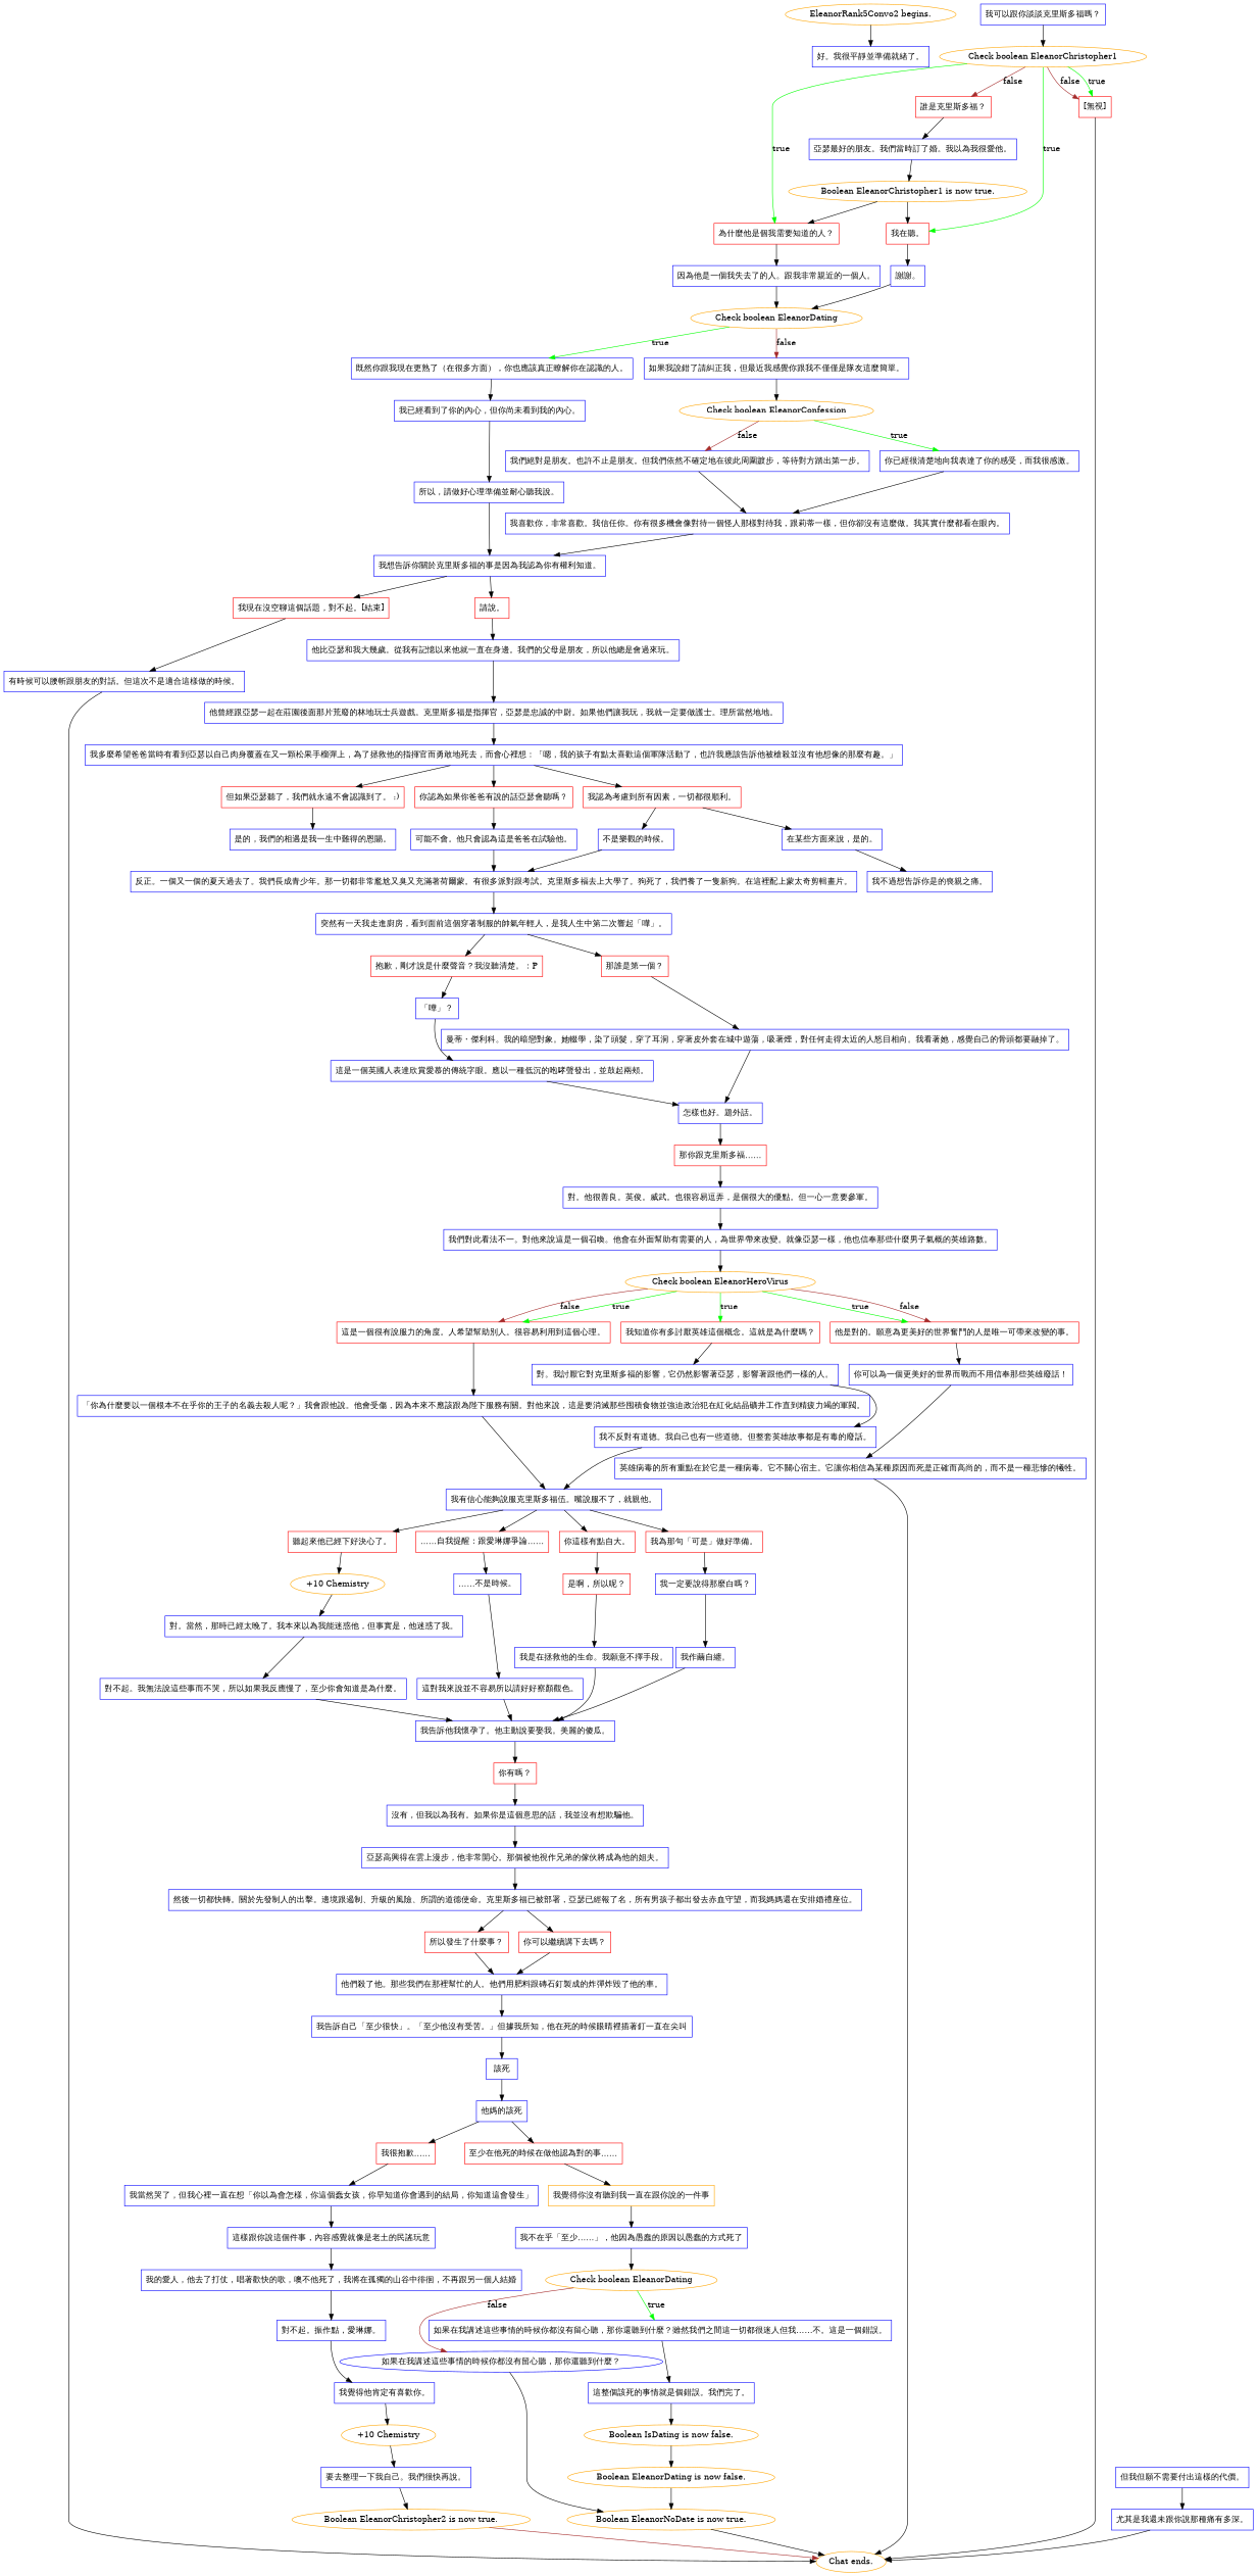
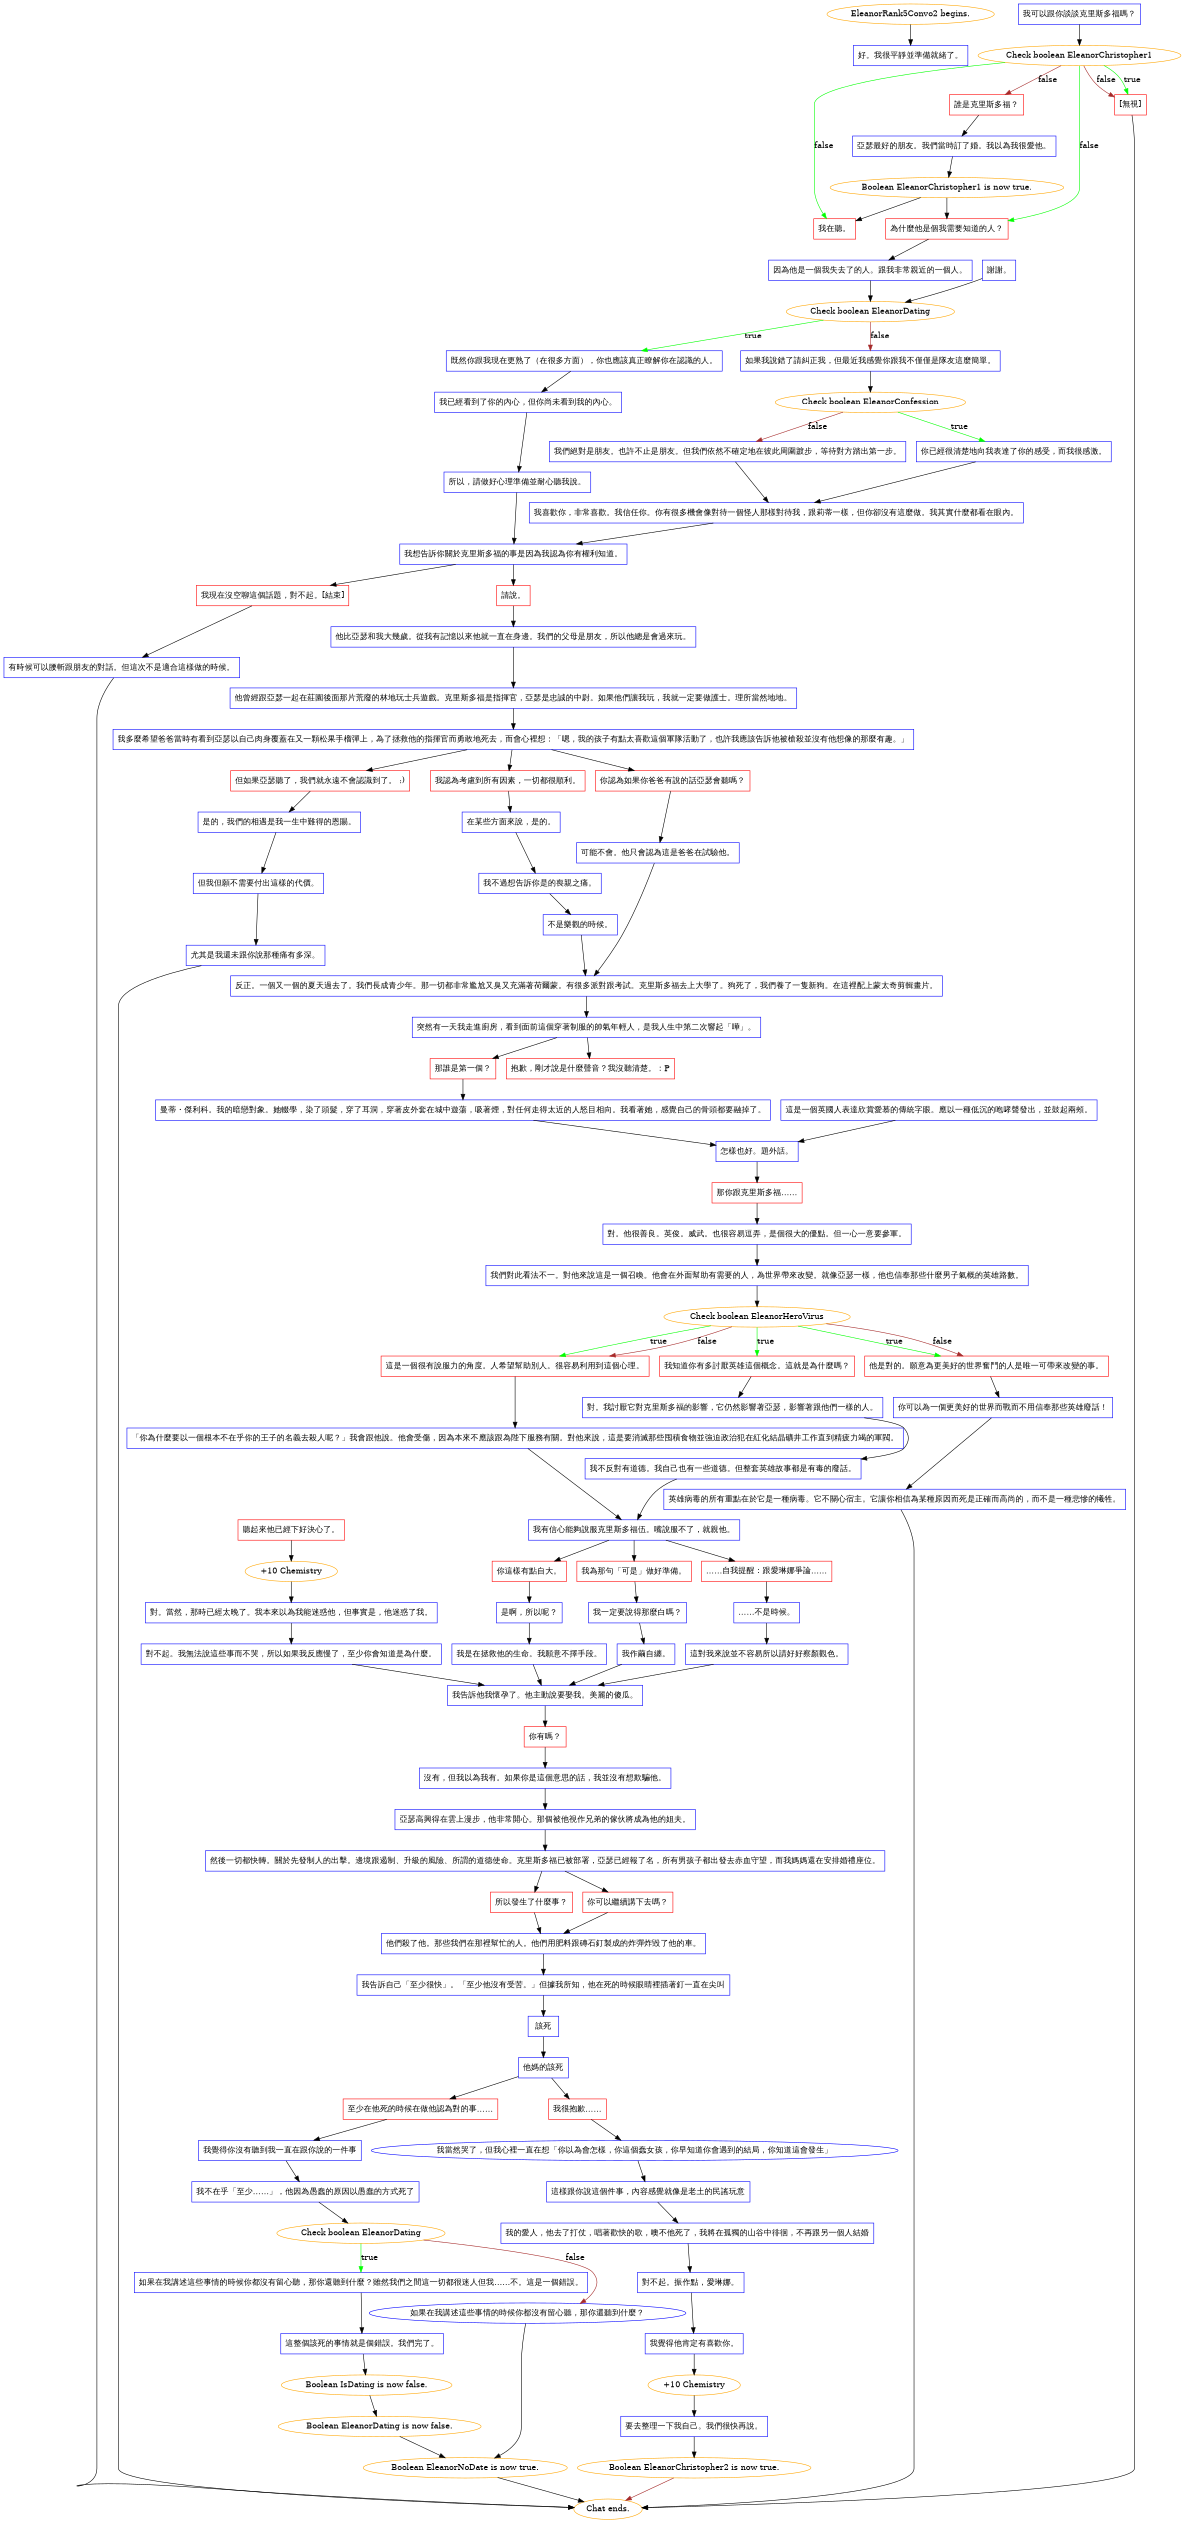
  digraph {
    node [color=blue shape=box]
    "EleanorRank5Convo2 begins." [color=orange shape=""]
    n2 [label="好。我很平靜並準備就緒了。"]
    n3 [label="我可以跟你談談克里斯多福嗎？"]
    n4 [color=orange label="Check boolean EleanorChristopher1" shape=""]
    n5 [color=red label="我在聽。"]
    n6 [color=red label="為什麼他是個我需要知道的人？"]
    n7 [color=red label="[無視]"]
    n8 [color=red label="誰是克里斯多福？"]
    n9 [label="謝謝。"]
    n10 [label="因為他是一個我失去了的人。跟我非常親近的一個人。"]
    "Chat ends." [color=orange shape=""]
    n12 [label="亞瑟最好的朋友。我們當時訂了婚。我以為我很愛他。"]
    n13 [color=orange label="Check boolean EleanorDating" shape=""]
    n14 [color=orange label="Boolean EleanorChristopher1 is now true." shape=""]
    n15 [label="既然你跟我現在更熟了（在很多方面），你也應該真正瞭解你在認識的人。"]
    n16 [label="如果我說錯了請糾正我，但最近我感覺你跟我不僅僅是隊友這麼簡單。"]
    n17 [label="我已經看到了你的內心，但你尚未看到我的內心。"]
    n18 [color=orange label="Check boolean EleanorConfession" shape=""]
    n19 [label="所以，請做好心理準備並耐心聽我說。"]
    n20 [label="你已經很清楚地向我表達了你的感受，而我很感激。"]
    n21 [label="我們絕對是朋友。也許不止是朋友。但我們依然不確定地在彼此周圍踱步，等待對方踏出第一步。"]
    n22 [label="我想告訴你關於克里斯多福的事是因為我認為你有權利知道。"]
    n23 [label="我喜歡你，非常喜歡。我信任你。你有很多機會像對待一個怪人那樣對待我，跟莉蒂一樣，但你卻沒有這麼做。我其實什麼都看在眼內。"]
    n24 [color=red label="請說。"]
    n25 [color=red label="我現在沒空聊這個話題，對不起。[結束]"]
    n26 [label="他比亞瑟和我大幾歲。從我有記憶以來他就一直在身邊。我們的父母是朋友，所以他總是會過來玩。"]
    n27 [label="有時候可以腰斬跟朋友的對話。但這次不是適合這樣做的時候。"]
    n28 [label="他曾經跟亞瑟一起在莊園後面那片荒廢的林地玩士兵遊戲。克里斯多福是指揮官，亞瑟是忠誠的中尉。如果他們讓我玩，我就一定要做護士。理所當然地地。"]
    n29 [label="我多麼希望爸爸當時有看到亞瑟以自己肉身覆蓋在又一顆松果手榴彈上，為了拯救他的指揮官而勇敢地死去，而會心裡想：「嗯，我的孩子有點太喜歡這個軍隊活動了，也許我應該告訴他被槍殺並沒有他想像的那麼有趣。」"]
    n30 [color=red label="你認為如果你爸爸有說的話亞瑟會聽嗎？"]
    n31 [color=red label="我認為考慮到所有因素，一切都很順利。"]
    n32 [color=red label="但如果亞瑟聽了，我們就永遠不會認識到了。 :)"]
    n33 [label="可能不會。他只會認為這是爸爸在試驗他。"]
    n34 [label="在某些方面來說，是的。"]
    n35 [label="是的，我們的相遇是我一生中難得的恩賜。"]
    n36 [label="反正。一個又一個的夏天過去了。我們長成青少年。那一切都非常尷尬又臭又充滿著荷爾蒙。有很多派對跟考試。克里斯多福去上大學了。狗死了，我們養了一隻新狗。在這裡配上蒙太奇剪輯畫片。"]
    n37 [label="我不過想告訴你是的喪親之痛。"]
    n38 [label="但我但願不需要付出這樣的代價。"]
    n39 [label="突然有一天我走進廚房，看到面前這個穿著制服的帥氣年輕人，是我人生中第二次響起「嘩」。"]
    n40 [label="不是樂觀的時候。"]
    n41 [label="尤其是我還未跟你說那種痛有多深。"]
    n42 [color=red label="抱歉，剛才說是什麼聲音？我沒聽清楚。：P"]
    n43 [color=red label="那誰是第一個？"]
-   n44 [label="「嘩」？"]
    n45 [label="曼蒂・傑利科。我的暗戀對象。她輟學，染了頭髮，穿了耳洞，穿著皮外套在城中遊蕩，吸著煙，對任何走得太近的人怒目相向。我看著她，感覺自己的骨頭都要融掉了。"]
    n46 [label="這是一個英國人表達欣賞愛慕的傳統字眼。應以一種低沉的咆哮聲發出，並鼓起兩頰。"]
    n47 [label="怎樣也好。題外話。"]
    n48 [color=red label="那你跟克里斯多福……"]
    n49 [label="對。他很善良。英俊。威武。也很容易逗弄，是個很大的優點。但一心一意要參軍。"]
    n50 [label="我們對此看法不一。對他來說這是一個召喚。他會在外面幫助有需要的人，為世界帶來改變。就像亞瑟一樣，他也信奉那些什麼男子氣概的英雄路數。"]
    n51 [color=orange label="Check boolean EleanorHeroVirus" shape=""]
    n52 [color=red label="我知道你有多討厭英雄這個概念。這就是為什麼嗎？"]
    n53 [color=red label="他是對的。願意為更美好的世界奮鬥的人是唯一可帶來改變的事。"]
    n54 [color=red label="這是一個很有說服力的角度。人希望幫助別人。很容易利用到這個心理。"]
    n55 [label="對。我討厭它對克里斯多福的影響，它仍然影響著亞瑟，影響著跟他們一樣的人。"]
    n56 [label="你可以為一個更美好的世界而戰而不用信奉那些英雄廢話！"]
    n57 [label="「你為什麼要以一個根本不在乎你的王子的名義去殺人呢？」我會跟他說。他會受傷，因為本來不應該跟為陛下服務有關。對他來說，這是要消滅那些囤積食物並強迫政治犯在紅化結晶礦井工作直到精疲力竭的軍閥。"]
    n58 [label="我不反對有道德。我自己也有一些道德。但整套英雄故事都是有毒的廢話。"]
    n59 [label="英雄病毒的所有重點在於它是一種病毒。它不關心宿主。它讓你相信為某種原因而死是正確而高尚的，而不是一種悲慘的犧牲。"]
    n60 [label="我有信心能夠說服克里斯多福伍。嘴說服不了，就親他。"]
    n61 [color=red label="你這樣有點自大。"]
    n62 [color=red label="我為那句「可是」做好準備。"]
    n63 [color=red label="聽起來他已經下好決心了。"]
    n64 [color=red label="……自我提醒：跟愛琳娜爭論……"]
-   n65 [color=red label="是啊，所以呢？"]
+   n65 [label="是啊，所以呢？"]
    n66 [label="我一定要說得那麼白嗎？"]
    n67 [color=orange label="+10 Chemistry" shape=""]
    n68 [label="……不是時候。"]
    n69 [label="我是在拯救他的生命。我願意不擇手段。"]
    n70 [label="我作繭自纏。"]
    n71 [label="對。當然，那時已經太晚了。我本來以為我能迷惑他，但事實是，他迷惑了我。"]
    n72 [label="這對我來說並不容易所以請好好察顏觀色。"]
    n73 [label="我告訴他我懷孕了。他主動說要娶我。美麗的傻瓜。"]
    n74 [label="對不起。我無法說這些事而不哭，所以如果我反應慢了，至少你會知道是為什麼。"]
    n75 [color=red label="你有嗎？"]
    n76 [label="沒有，但我以為我有。如果你是這個意思的話，我並沒有想欺騙他。"]
    n77 [label="亞瑟高興得在雲上漫步，他非常開心。那個被他視作兄弟的傢伙將成為他的姐夫。"]
    n78 [label="然後一切都快轉。關於先發制人的出擊。邊境跟遏制、升級的風險、所謂的道德使命。克里斯多福已被部署，亞瑟已經報了名，所有男孩子都出發去赤血守望，而我媽媽還在安排婚禮座位。"]
    n79 [color=red label="所以發生了什麼事？"]
    n80 [color=red label="你可以繼續講下去嗎？"]
    n81 [label="他們殺了他。那些我們在那裡幫忙的人。他們用肥料跟磚石釘製成的炸彈炸毀了他的車。"]
    n82 [label="我告訴自己「至少很快」。「至少他沒有受苦。」但據我所知，他在死的時候眼睛裡插著釘一直在尖叫"]
    n83 [label="該死"]
    n84 [label="他媽的該死"]
    n85 [color=red label="至少在他死的時候在做他認為對的事……"]
    n86 [color=red label="我很抱歉……"]
-   n87 [color=orange label="我覺得你沒有聽到我一直在跟你說的一件事"]
-   n88 [label="我當然哭了，但我心裡一直在想「你以為會怎樣，你這個蠢女孩，你早知道你會遇到的結局，你知道這會發生」"]
+   n87 [label="我覺得你沒有聽到我一直在跟你說的一件事"]
+   n88 [label="我當然哭了，但我心裡一直在想「你以為會怎樣，你這個蠢女孩，你早知道你會遇到的結局，你知道這會發生」" shape=ellipse]
    n89 [label="我不在乎「至少……」，他因為愚蠢的原因以愚蠢的方式死了"]
    n90 [label="這樣跟你說這個件事，內容感覺就像是老土的民謠玩意"]
    n91 [color=orange label="Check boolean EleanorDating" shape=""]
    n92 [label="我的愛人，他去了打仗，唱著歡快的歌，噢不他死了，我將在孤獨的山谷中徘徊，不再跟另一個人結婚"]
    n93 [label="如果在我講述這些事情的時候你都沒有留心聽，那你還聽到什麼？雖然我們之間這一切都很迷人但我……不。這是一個錯誤。"]
    n94 [label="如果在我講述這些事情的時候你都沒有留心聽，那你還聽到什麼？" shape=ellipse]
    n95 [label="對不起。振作點，愛琳娜。"]
    n96 [label="這整個該死的事情就是個錯誤。我們完了。"]
    n97 [color=orange label="Boolean EleanorNoDate is now true." shape=""]
    n98 [label="我覺得他肯定有喜歡你。"]
    n99 [color=orange label="Boolean IsDating is now false." shape=""]
    n100 [color=orange label="+10 Chemistry" shape=""]
    n101 [color=orange label="Boolean EleanorDating is now false." shape=""]
    n102 [label="要去整理一下我自己。我們很快再說。"]
    n103 [color=orange label="Boolean EleanorChristopher2 is now true." shape=""]
    "EleanorRank5Convo2 begins." -> n2
    n3 -> n4
-   n4 -> n5 [color=green label=true]
-   n4 -> n6 [color=green label=true]
+   n4 -> n5 [color=green label=false]
+   n4 -> n6 [color=green label=false]
    n4 -> n7 [color=green label=true]
    n4 -> n7 [color=brown label=false]
    n4 -> n8 [color=brown label=false]
-   n5 -> n9
    n6 -> n10
    n7 -> "Chat ends."
    n8 -> n12
    n9 -> n13
    n10 -> n13
    n12 -> n14
    n13 -> n15 [color=green label=true]
    n13 -> n16 [color=brown label=false]
    n14 -> n5
    n14 -> n6
    n15 -> n17
    n16 -> n18
    n17 -> n19
    n18 -> n20 [color=green label=true]
    n18 -> n21 [color=brown label=false]
    n19 -> n22
    n20 -> n23
    n21 -> n23
    n22 -> n24
    n22 -> n25
    n23 -> n22
    n24 -> n26
    n25 -> n27
    n26 -> n28
    n27 -> "Chat ends."
    n28 -> n29
    n29 -> n30
    n29 -> n31
    n29 -> n32
    n30 -> n33
    n31 -> n34
    n32 -> n35
    n33 -> n36
    n34 -> n37
+   n35 -> n38
    n36 -> n39
-   n31 -> n40
+   n37 -> n40
    n38 -> n41
    n39 -> n42
    n39 -> n43
    n40 -> n36
    n41 -> "Chat ends."
-   n42 -> n44
    n43 -> n45
-   n44 -> n46
    n45 -> n47
    n46 -> n47
    n47 -> n48
    n48 -> n49
    n49 -> n50
    n50 -> n51
    n51 -> n52 [color=green label=true]
    n51 -> n53 [color=green label=true]
    n51 -> n53 [color=brown label=false]
    n51 -> n54 [color=green label=true]
    n51 -> n54 [color=brown label=false]
    n52 -> n55
    n53 -> n56
    n54 -> n57
    n55 -> n58
    n56 -> n59
    n57 -> n60
    n58 -> n60
    n59 -> "Chat ends."
    n60 -> n61
    n60 -> n62
-   n60 -> n63
    n60 -> n64
    n61 -> n65
    n62 -> n66
    n63 -> n67
    n64 -> n68
    n65 -> n69
    n66 -> n70
    n67 -> n71
    n68 -> n72
    n69 -> n73
    n70 -> n73
    n71 -> n74
    n72 -> n73
    n73 -> n75
    n74 -> n73
    n75 -> n76
    n76 -> n77
    n77 -> n78
    n78 -> n79
    n78 -> n80
    n79 -> n81
    n80 -> n81
    n81 -> n82
    n82 -> n83
    n83 -> n84
    n84 -> n85
    n84 -> n86
    n85 -> n87
    n86 -> n88
    n87 -> n89
    n88 -> n90
    n89 -> n91
    n90 -> n92
    n91 -> n93 [color=green label=true]
    n91 -> n94 [color=brown label=false]
    n92 -> n95
    n93 -> n96
    n94 -> n97
    n95 -> n98
    n96 -> n99
    n97 -> "Chat ends."
    n98 -> n100
    n99 -> n101
    n100 -> n102
    n101 -> n97
    n102 -> n103
    n103 -> "Chat ends." [color=brown]
  }
